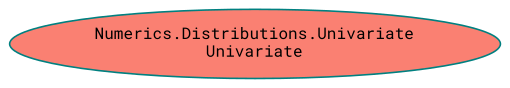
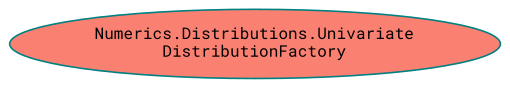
  digraph {
    rankdir=TB
    fontname="Roboto Mono"
-   n1 [color=teal fillcolor=salmon fontname="Roboto Mono" fontsize=10 height=0.2 label="Numerics.Distributions.Univariate\lUnivariate" shape=ellipse style=filled width=0.4]
+   n1 [color=teal fillcolor=salmon fontname="Roboto Mono" fontsize=10 height=0.2 label="Numerics.Distributions.Univariate\lDistributionFactory" shape=ellipse style=filled width=0.4]
  }
